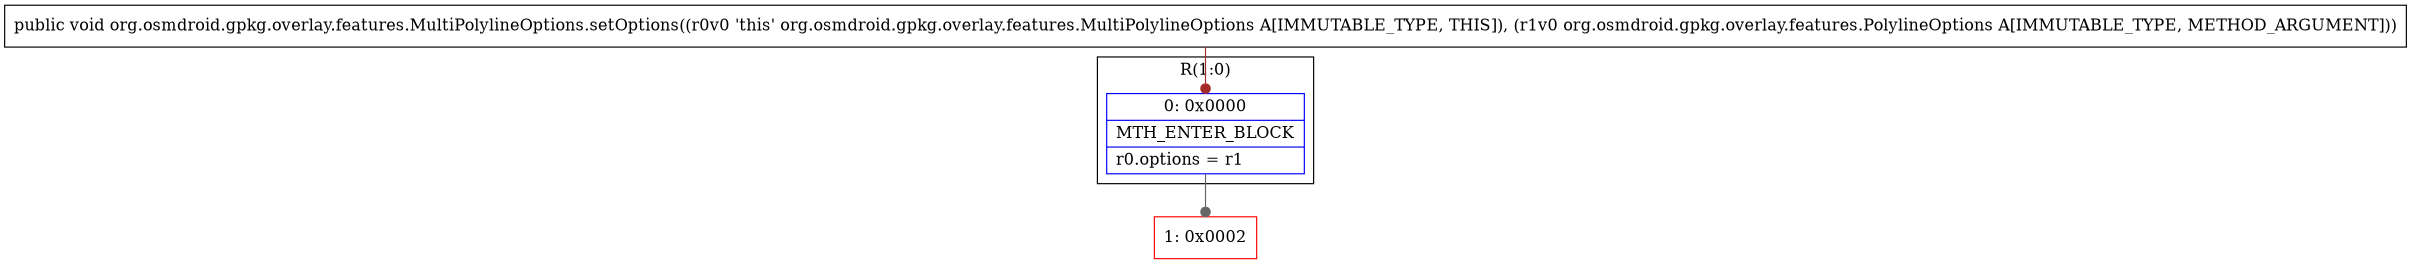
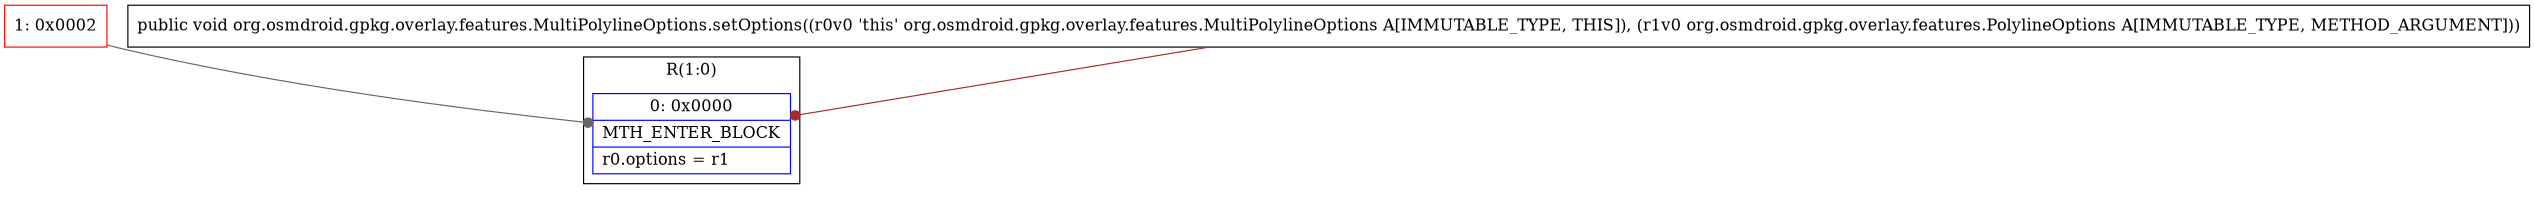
  digraph {
    node [shape=record]
    edge [arrowhead=dot]
    n1 [color=blue label="{0\:\ 0x0000|MTH_ENTER_BLOCK\l|r0.options = r1\l}"]
    n2 [color=red label="{1\:\ 0x0002}"]
    n3 [label="{public void org.osmdroid.gpkg.overlay.features.MultiPolylineOptions.setOptions((r0v0 'this' org.osmdroid.gpkg.overlay.features.MultiPolylineOptions A[IMMUTABLE_TYPE, THIS]), (r1v0 org.osmdroid.gpkg.overlay.features.PolylineOptions A[IMMUTABLE_TYPE, METHOD_ARGUMENT])) }"]
    subgraph cluster_1 {
      label="R(1:0)"
      n1
    }
-   n1 -> n2 [color=gray40]
+   n2 -> n1 [color=gray40]
    n3 -> n1 [color=brown]
  }
